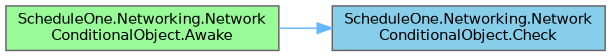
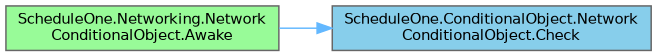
  digraph {
    rankdir=LR
    node [fontname=Helvetica fontsize=10 shape=box style=filled]
    n1 [color=gray40 fillcolor=palegreen fontcolor=black height=0.2 label="ScheduleOne.Networking.Network\lConditionalObject.Awake" width=0.4]
-   n2 [color=grey40 fillcolor=skyblue height=0.2 label="ScheduleOne.Networking.Network\lConditionalObject.Check" width=0.4]
+   n2 [color=grey40 fillcolor=skyblue height=0.2 label="ScheduleOne.ConditionalObject.Network\lConditionalObject.Check" width=0.4]
    n1 -> n2 [color=steelblue1 fontname=Helvetica fontsize=10 labelfontname=Helvetica labelfontsize=10 style=solid]
  }
